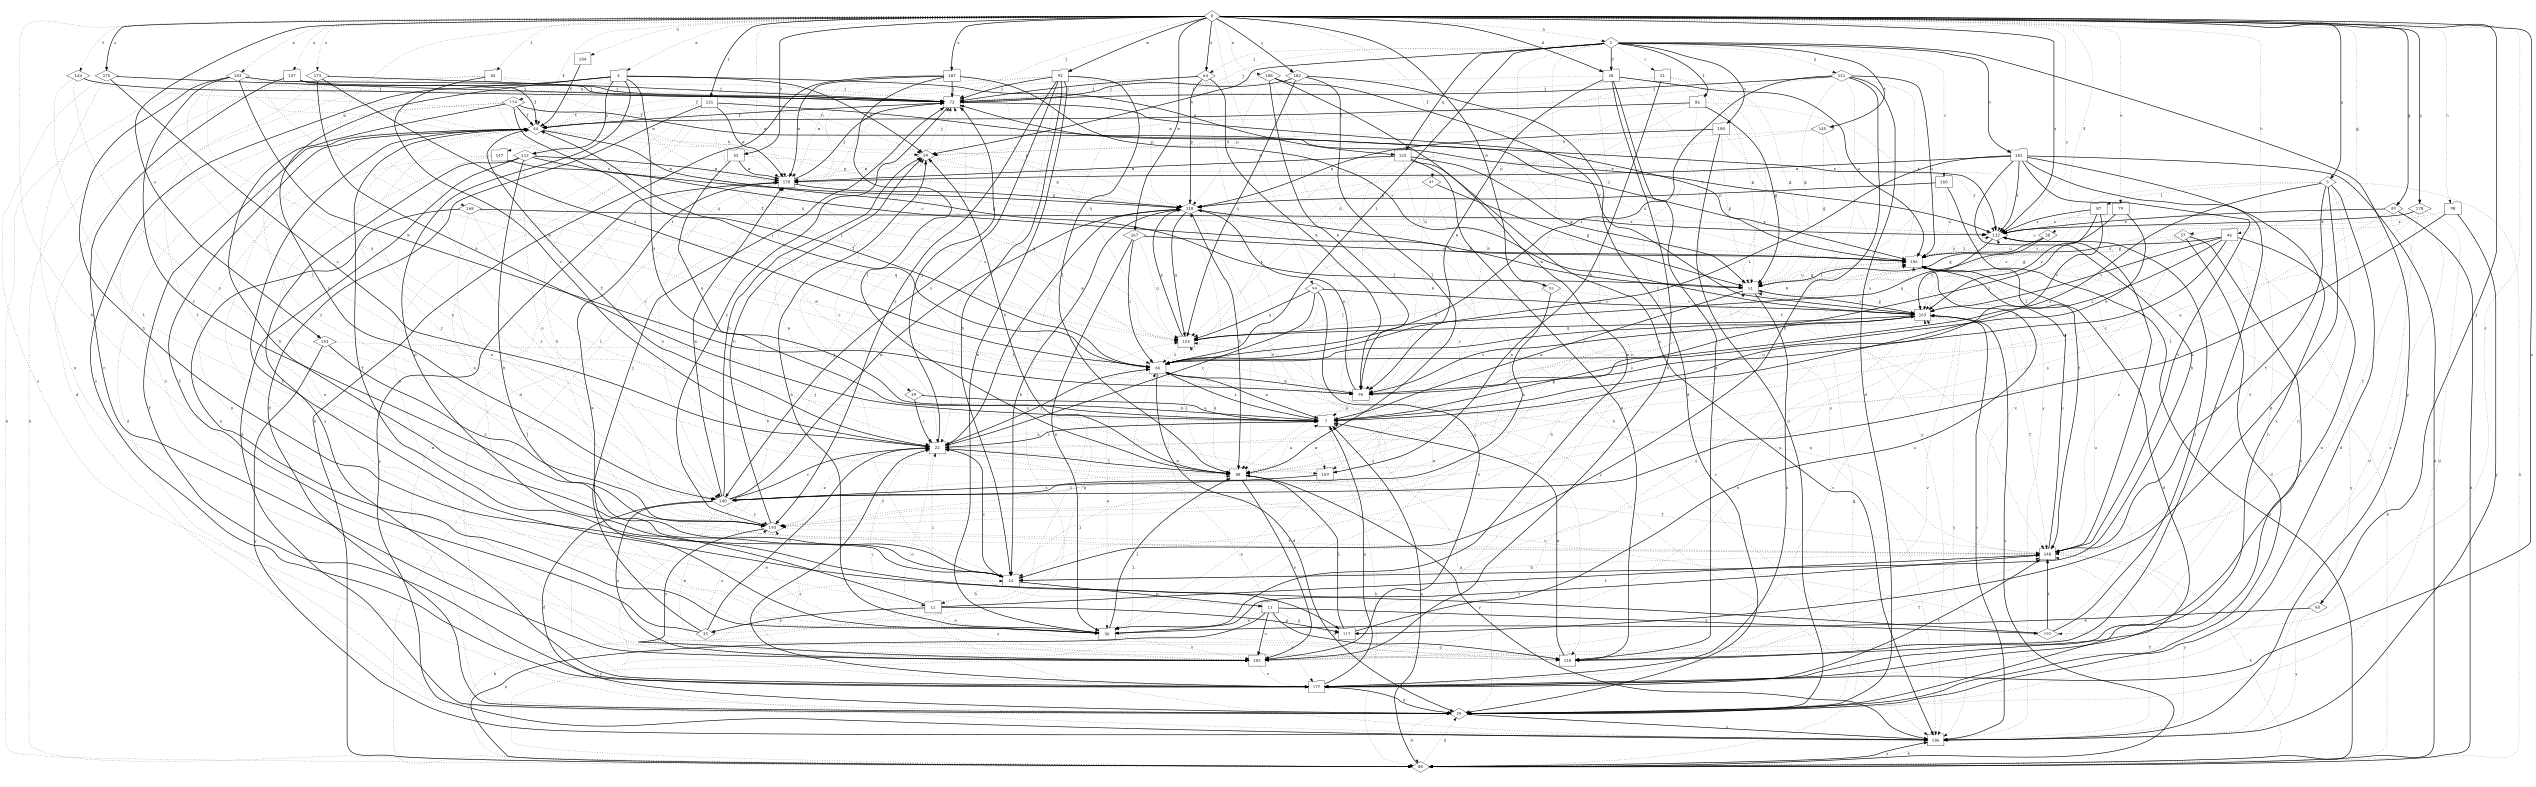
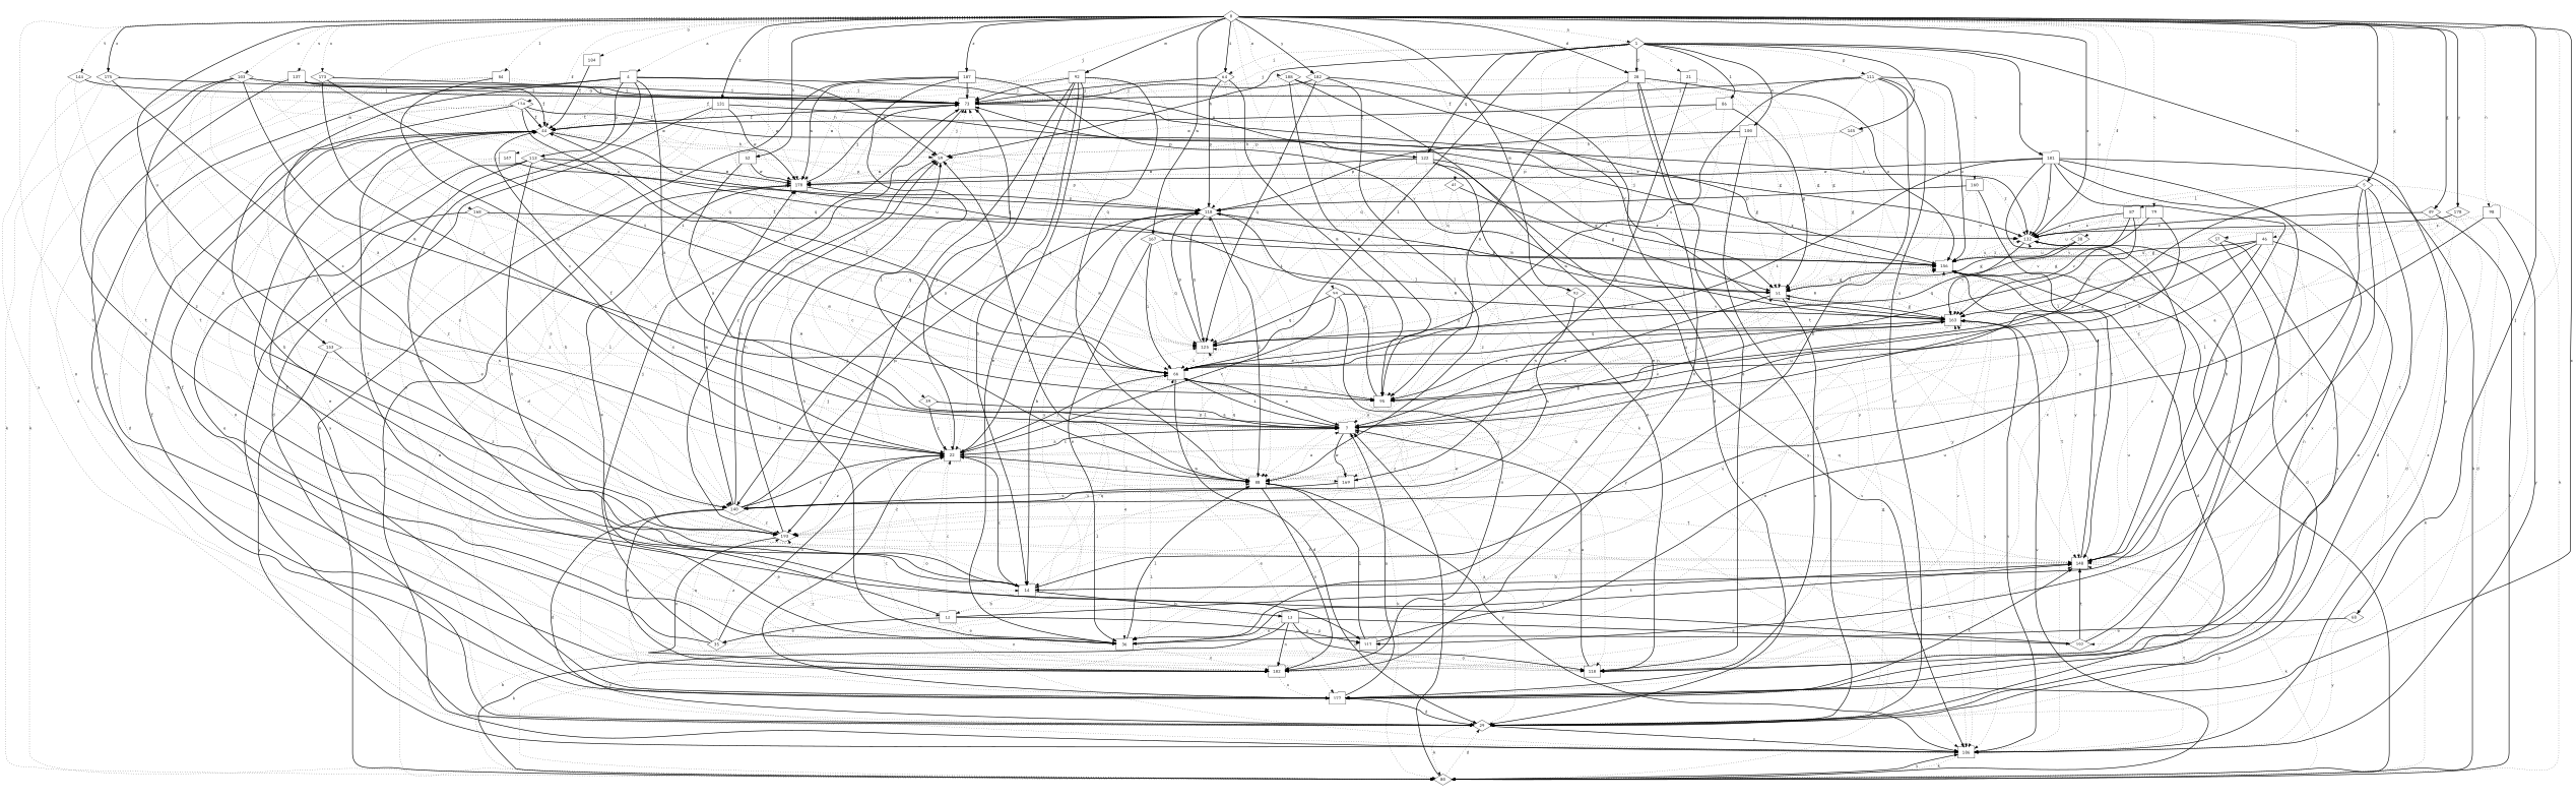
  strict digraph {
    fontname="IBM Plex Mono"
    node [fontname="IBM Plex Mono" shape=folder]
    edge [fontname="IBM Plex Mono" style=dotted]
    0 [shape=diamond]
    1 [shape=diamond]
    4
    5 [shape=diamond]
    12
    28
    38 [shape=diamond]
    39 [shape=diamond]
    41 [shape=diamond]
    44 [shape=diamond]
    46
    49 [shape=diamond]
    52
    57 [shape=diamond]
    64 [shape=diamond]
    68 [shape=diamond]
    73
    79
    84
    92
    93 [shape=diamond]
    94 [shape=diamond]
    98
    103 [shape=diamond]
    104
    108 [shape=diamond]
    131
    132 [shape=diamond]
    137
    144 [shape=diamond]
    153 [shape=diamond]
    156
    167 [shape=diamond]
    168 [shape=diamond]
    173 [shape=diamond]
    175 [shape=diamond]
    177
    178 [shape=diamond]
    182 [shape=diamond]
    187
    192 [shape=diamond]
    21
    59 [shape=diamond]
    66
    86
    100
    101
    102
    111 [shape=diamond]
    122
    145 [shape=diamond]
    160
    169
    186
    7
    113 [shape=diamond]
    117
    124 [shape=diamond]
    140 [shape=diamond]
    147
    29 [shape=diamond]
    80 [shape=diamond]
    87
    148
    163
    22
    35 [shape=diamond]
    36
    110
    51
    193 [shape=diamond]
    95
    125
    118 [shape=diamond]
    88
    170
    14
    13
    0 -> 1 [label=a]
    0 -> 4 [label=a]
    0 -> 5 [label=a style=bold]
    0 -> 12 [label=b]
    0 -> 28 [label=d style=bold]
    0 -> 38 [label=f]
    0 -> 39 [label=f]
    0 -> 41 [label=f]
    0 -> 44 [label=f]
    0 -> 46 [label=g]
    0 -> 49 [label=g style=bold]
    0 -> 52 [label=h style=bold]
    0 -> 57 [label=h]
    0 -> 64 [label=i style=bold]
    0 -> 68 [label=j style=bold]
    0 -> 73 [label=j]
    0 -> 79 [label=k]
    0 -> 84 [label=l]
    0 -> 92 [label=m style=bold]
    0 -> 93 [label=m style=bold]
    0 -> 94 [label=m]
    0 -> 98 [label=n]
    0 -> 103 [label=o]
    0 -> 104 [label=o]
    0 -> 108 [label=o]
    0 -> 131 [label=r style=bold]
    0 -> 132 [label=r style=bold]
    0 -> 137 [label=s]
    0 -> 144 [label=t]
    0 -> 153 [label=u style=bold]
    0 -> 156 [label=u]
    0 -> 167 [label=w style=bold]
    0 -> 168 [label=w]
    0 -> 173 [label=x]
    0 -> 175 [label=x style=bold]
    0 -> 177 [label=x style=bold]
    0 -> 178 [label=y style=bold]
    0 -> 182 [label=y style=bold]
    0 -> 187 [label=z style=bold]
    0 -> 192 [label=z]
    1 -> 28 [label=d style=bold]
    1 -> 64 [label=i]
    1 -> 73 [label=j]
    1 -> 21 [label=c]
    1 -> 59 [label=h style=bold]
    1 -> 66 [label=i style=bold]
    1 -> 86 [label=l style=bold]
    1 -> 100 [label=n style=bold]
    1 -> 101 [label=n style=bold]
    1 -> 102 [label=n]
    1 -> 111 [label=p]
    1 -> 122 [label=q style=bold]
    1 -> 145 [label=t style=bold]
    1 -> 160 [label=v]
    1 -> 169 [label=w]
    1 -> 186 [label=y style=bold]
    4 -> 177 [label=x style=bold]
    4 -> 59 [label=h style=bold]
    4 -> 122 [label=q style=bold]
    4 -> 7 [label=a style=bold]
    4 -> 113 [label=p style=bold]
    4 -> 117 [label=p style=bold]
    4 -> 124 [label=q]
    4 -> 140 [label=s style=bold]
    4 -> 147 [label=t]
    5 -> 102 [label=n]
    5 -> 7 [label=a style=bold]
    5 -> 117 [label=p style=bold]
    5 -> 29 [label=d style=bold]
    5 -> 80 [label=k]
    5 -> 87 [label=l]
    5 -> 148 [label=t style=bold]
    5 -> 163 [label=v]
    12 -> 44 [label=f style=bold]
    12 -> 66 [label=i]
    12 -> 102 [label=n]
    12 -> 186 [label=y]
    12 -> 117 [label=p style=bold]
    12 -> 148 [label=t style=bold]
    12 -> 22 [label=c]
    12 -> 35 [label=e style=bold]
    12 -> 36 [label=e]
    28 -> 73 [label=j]
    28 -> 156 [label=u style=bold]
    28 -> 102 [label=n style=bold]
    28 -> 148 [label=t]
    28 -> 110 [label=o style=bold]
    28 -> 51 [label=g]
    28 -> 193 [label=z]
    28 -> 95 [label=m style=bold]
    38 -> 156 [label=u]
    38 -> 51 [label=g style=bold]
    38 -> 125 [label=q style=bold]
    39 -> 7 [label=a style=bold]
    39 -> 22 [label=c style=bold]
    41 -> 51 [label=g style=bold]
    41 -> 193 [label=s]
    41 -> 95 [label=m]
    41 -> 118 [label=p]
    44 -> 59 [label=h]
    44 -> 140 [label=s]
    44 -> 29 [label=d]
    44 -> 51 [label=g style=bold]
    44 -> 193 [label=z]
    44 -> 118 [label=p]
    46 -> 156 [label=u style=bold]
    46 -> 66 [label=i style=bold]
    46 -> 148 [label=t]
    46 -> 163 [label=v style=bold]
    46 -> 110 [label=o style=bold]
    46 -> 95 [label=m style=bold]
    49 -> 132 [label=r style=bold]
    49 -> 29 [label=d]
    49 -> 80 [label=k style=bold]
    49 -> 88 [label=l]
    52 -> 156 [label=u]
    52 -> 7 [label=a style=bold]
    52 -> 125 [label=q]
    52 -> 170 [label=w style=bold]
    57 -> 156 [label=u]
    57 -> 177 [label=x style=bold]
    57 -> 66 [label=i]
    57 -> 186 [label=y]
    57 -> 140 [label=s]
    57 -> 29 [label=d style=bold]
    57 -> 163 [label=v]
    57 -> 51 [label=g]
    64 -> 44 [label=f]
    64 -> 73 [label=j style=bold]
    64 -> 36 [label=e]
    64 -> 95 [label=m style=bold]
    64 -> 118 [label=p style=bold]
    68 -> 186 [label=y]
    68 -> 36 [label=e style=bold]
    73 -> 44 [label=f style=bold]
    73 -> 156 [label=u style=bold]
    73 -> 193 [label=z style=bold]
    79 -> 132 [label=r]
    79 -> 163 [label=v style=bold]
    79 -> 95 [label=m style=bold]
    84 -> 73 [label=j]
    84 -> 66 [label=i]
    84 -> 29 [label=d]
    84 -> 80 [label=k]
    84 -> 22 [label=c style=bold]
    84 -> 125 [label=q]
    92 -> 73 [label=j style=bold]
    92 -> 186 [label=y]
    92 -> 140 [label=s style=bold]
    92 -> 29 [label=d]
    92 -> 22 [label=c]
    92 -> 36 [label=e style=bold]
    92 -> 193 [label=z style=bold]
    92 -> 118 [label=p]
    92 -> 88 [label=l style=bold]
    92 -> 170 [label=w]
    92 -> 14 [label=b style=bold]
    93 -> 140 [label=s style=bold]
    93 -> 163 [label=v]
    93 -> 125 [label=q]
    93 -> 14 [label=b]
    94 -> 102 [label=n style=bold]
    94 -> 163 [label=v style=bold]
    94 -> 22 [label=c style=bold]
    94 -> 36 [label=e]
    94 -> 125 [label=q style=bold]
    98 -> 132 [label=r]
    98 -> 186 [label=y style=bold]
    98 -> 140 [label=s style=bold]
    103 -> 73 [label=j style=bold]
    103 -> 156 [label=u]
    103 -> 59 [label=h]
    103 -> 7 [label=a]
    103 -> 80 [label=k]
    103 -> 193 [label=z style=bold]
    103 -> 95 [label=m style=bold]
    103 -> 88 [label=l]
    103 -> 170 [label=w]
    103 -> 14 [label=b style=bold]
    104 -> 44 [label=f style=bold]
    108 -> 73 [label=j]
    108 -> 80 [label=k]
    108 -> 163 [label=v style=bold]
    108 -> 36 [label=e style=bold]
    108 -> 95 [label=m style=bold]
    108 -> 118 [label=p]
    108 -> 88 [label=l]
    131 -> 44 [label=f]
    131 -> 132 [label=r style=bold]
    131 -> 66 [label=i]
    131 -> 102 [label=n]
    131 -> 29 [label=d style=bold]
    131 -> 36 [label=e]
    131 -> 118 [label=p]
    131 -> 170 [label=w style=bold]
    131 -> 14 [label=b]
    132 -> 156 [label=u]
    132 -> 148 [label=t style=bold]
    132 -> 163 [label=v style=bold]
    137 -> 44 [label=f style=bold]
    137 -> 73 [label=j style=bold]
    137 -> 102 [label=n style=bold]
    137 -> 95 [label=m]
    137 -> 125 [label=q]
    144 -> 73 [label=j style=bold]
    144 -> 140 [label=s]
    144 -> 148 [label=t]
    144 -> 170 [label=w]
    153 -> 66 [label=i]
    153 -> 186 [label=y style=bold]
    153 -> 193 [label=z style=bold]
    156 -> 73 [label=j style=bold]
    156 -> 132 [label=r]
    156 -> 29 [label=d style=bold]
    156 -> 80 [label=k]
    156 -> 51 [label=g]
    167 -> 156 [label=u style=bold]
    167 -> 66 [label=i style=bold]
    167 -> 36 [label=e style=bold]
    167 -> 125 [label=q]
    168 -> 132 [label=r style=bold]
    168 -> 140 [label=s]
    168 -> 36 [label=e style=bold]
    168 -> 95 [label=m]
    168 -> 125 [label=q]
    168 -> 88 [label=l]
    173 -> 73 [label=j style=bold]
    173 -> 66 [label=i style=bold]
    173 -> 7 [label=a style=bold]
    173 -> 148 [label=t]
    175 -> 73 [label=j style=bold]
    175 -> 177 [label=x]
    175 -> 22 [label=c style=bold]
    175 -> 110 [label=o]
    177 -> 44 [label=f style=bold]
    177 -> 73 [label=j]
    177 -> 59 [label=h]
    177 -> 7 [label=a style=bold]
    177 -> 29 [label=d style=bold]
    177 -> 148 [label=t style=bold]
    177 -> 22 [label=c style=bold]
    178 -> 132 [label=r style=bold]
    178 -> 177 [label=x]
    178 -> 7 [label=a]
    178 -> 29 [label=d]
    178 -> 148 [label=t]
    178 -> 51 [label=g]
    182 -> 73 [label=j style=bold]
    182 -> 29 [label=d style=bold]
    182 -> 125 [label=q style=bold]
    182 -> 88 [label=l style=bold]
    187 -> 73 [label=j style=bold]
    187 -> 80 [label=k style=bold]
    187 -> 163 [label=v style=bold]
    187 -> 125 [label=q]
    187 -> 88 [label=l style=bold]
    187 -> 170 [label=w style=bold]
    192 -> 44 [label=f style=bold]
    192 -> 132 [label=r style=bold]
    192 -> 156 [label=u]
    192 -> 148 [label=t style=bold]
    192 -> 22 [label=c]
    21 -> 73 [label=j]
    21 -> 169 [label=w style=bold]
    21 -> 186 [label=y]
    21 -> 51 [label=g]
    21 -> 125 [label=q]
    59 -> 73 [label=j]
    59 -> 118 [label=p]
    59 -> 170 [label=w]
    66 -> 44 [label=f style=bold]
    66 -> 7 [label=a style=bold]
    66 -> 29 [label=d style=bold]
    66 -> 36 [label=e]
    66 -> 95 [label=m style=bold]
    86 -> 44 [label=f style=bold]
    86 -> 132 [label=r]
    86 -> 51 [label=g style=bold]
    86 -> 95 [label=m]
    86 -> 125 [label=q]
    86 -> 88 [label=l]
    100 -> 59 [label=h]
    100 -> 186 [label=y]
    100 -> 29 [label=d style=bold]
    100 -> 51 [label=g]
    100 -> 118 [label=p style=bold]
    101 -> 132 [label=r style=bold]
    101 -> 177 [label=x style=bold]
    101 -> 66 [label=i style=bold]
    101 -> 80 [label=k style=bold]
    101 -> 148 [label=t style=bold]
    101 -> 110 [label=o style=bold]
    101 -> 170 [label=w style=bold]
    101 -> 14 [label=b style=bold]
    102 -> 156 [label=u]
    102 -> 177 [label=x]
    102 -> 163 [label=v]
    102 -> 22 [label=c]
    102 -> 193 [label=z]
    111 -> 73 [label=j style=bold]
    111 -> 156 [label=u style=bold]
    111 -> 66 [label=i style=bold]
    111 -> 186 [label=y]
    111 -> 29 [label=d style=bold]
    111 -> 51 [label=g]
    111 -> 88 [label=l]
    111 -> 170 [label=w]
    111 -> 14 [label=b style=bold]
    122 -> 132 [label=r]
    122 -> 66 [label=i]
    122 -> 186 [label=y style=bold]
    122 -> 110 [label=o style=bold]
    122 -> 51 [label=g style=bold]
    122 -> 193 [label=z]
    122 -> 88 [label=l]
    122 -> 170 [label=w style=bold]
    145 -> 177 [label=x]
    145 -> 59 [label=h]
    145 -> 51 [label=g]
    145 -> 118 [label=p]
    160 -> 156 [label=u]
    160 -> 148 [label=t style=bold]
    160 -> 95 [label=m]
    160 -> 118 [label=p style=bold]
    169 -> 140 [label=s style=bold]
    169 -> 36 [label=e]
    169 -> 170 [label=w]
    186 -> 80 [label=k]
    186 -> 148 [label=t]
    186 -> 163 [label=v style=bold]
    7 -> 156 [label=u]
    7 -> 66 [label=i style=bold]
-   7 -> 169 [label=w]
+   7 -> 169 [label=w style=bold]
    7 -> 80 [label=k]
    7 -> 163 [label=v style=bold]
    7 -> 22 [label=c style=bold]
    113 -> 156 [label=u style=bold]
    113 -> 177 [label=x style=bold]
    113 -> 140 [label=s]
    113 -> 29 [label=d style=bold]
    113 -> 170 [label=w style=bold]
    113 -> 14 [label=b style=bold]
    117 -> 156 [label=u style=bold]
    117 -> 163 [label=v]
    117 -> 88 [label=l style=bold]
    124 -> 44 [label=f style=bold]
    124 -> 132 [label=r style=bold]
    124 -> 66 [label=i style=bold]
    124 -> 102 [label=n]
    124 -> 193 [label=z]
    124 -> 14 [label=b style=bold]
    140 -> 59 [label=h style=bold]
    140 -> 102 [label=n style=bold]
    140 -> 29 [label=d style=bold]
    140 -> 22 [label=c style=bold]
    140 -> 36 [label=e]
    140 -> 110 [label=o]
    140 -> 193 [label=z]
    140 -> 118 [label=p style=bold]
    140 -> 170 [label=w style=bold]
    147 -> 22 [label=c]
    147 -> 36 [label=e]
    147 -> 110 [label=o]
    147 -> 193 [label=z]
    147 -> 118 [label=p style=bold]
    147 -> 170 [label=w]
    29 -> 186 [label=y style=bold]
    29 -> 7 [label=a]
    29 -> 80 [label=k]
    29 -> 51 [label=g]
    29 -> 170 [label=w]
    80 -> 73 [label=j]
    80 -> 156 [label=u style=bold]
    80 -> 66 [label=i]
    80 -> 186 [label=y style=bold]
    80 -> 7 [label=a style=bold]
    80 -> 29 [label=d]
    80 -> 163 [label=v style=bold]
    80 -> 14 [label=b]
    87 -> 132 [label=r style=bold]
    87 -> 156 [label=u]
    87 -> 66 [label=i style=bold]
    87 -> 102 [label=n]
    87 -> 7 [label=a style=bold]
    87 -> 163 [label=v]
    87 -> 22 [label=c]
    148 -> 132 [label=r]
    148 -> 156 [label=u style=bold]
    148 -> 186 [label=y]
    148 -> 80 [label=k]
    148 -> 125 [label=q]
    148 -> 14 [label=b]
    163 -> 156 [label=u]
    163 -> 102 [label=n]
    163 -> 186 [label=y]
    163 -> 148 [label=t]
    163 -> 51 [label=g]
    163 -> 125 [label=q style=bold]
    22 -> 44 [label=f style=bold]
    22 -> 73 [label=j style=bold]
    22 -> 156 [label=u]
    22 -> 66 [label=i style=bold]
    22 -> 169 [label=w]
    22 -> 7 [label=a]
    22 -> 110 [label=o]
    22 -> 193 [label=z]
    22 -> 88 [label=l style=bold]
    35 -> 44 [label=f style=bold]
    35 -> 73 [label=j style=bold]
    35 -> 22 [label=c style=bold]
    35 -> 193 [label=z]
    35 -> 125 [label=q]
    36 -> 44 [label=f]
    36 -> 59 [label=h style=bold]
    36 -> 102 [label=n]
    36 -> 148 [label=t style=bold]
    36 -> 110 [label=o]
    36 -> 88 [label=l style=bold]
    36 -> 170 [label=w style=bold]
    110 -> 7 [label=a style=bold]
    110 -> 148 [label=t]
    110 -> 163 [label=v]
    51 -> 156 [label=u]
    51 -> 177 [label=x style=bold]
    51 -> 7 [label=a style=bold]
    51 -> 163 [label=v style=bold]
    193 -> 59 [label=h style=bold]
    193 -> 102 [label=n style=bold]
    193 -> 148 [label=t]
    95 -> 7 [label=a]
    95 -> 163 [label=v style=bold]
    95 -> 193 [label=z]
    95 -> 118 [label=p style=bold]
    95 -> 170 [label=w]
    125 -> 66 [label=i]
    125 -> 118 [label=p style=bold]
    125 -> 88 [label=l]
    118 -> 132 [label=r]
    118 -> 186 [label=y]
    118 -> 22 [label=c style=bold]
    118 -> 110 [label=o]
    118 -> 51 [label=g style=bold]
    118 -> 125 [label=q style=bold]
    118 -> 88 [label=l style=bold]
    118 -> 14 [label=b style=bold]
    88 -> 59 [label=h style=bold]
    88 -> 102 [label=n style=bold]
    88 -> 186 [label=y style=bold]
    88 -> 7 [label=a]
    88 -> 148 [label=t]
    88 -> 51 [label=g]
    88 -> 193 [label=z]
    88 -> 125 [label=q]
    170 -> 73 [label=j style=bold]
    170 -> 186 [label=y style=bold]
    170 -> 140 [label=s]
    170 -> 22 [label=c]
    170 -> 118 [label=p style=bold]
    14 -> 12 [label=b]
    14 -> 22 [label=c style=bold]
    14 -> 88 [label=l]
    14 -> 13 [label=b style=bold]
    13 -> 73 [label=j]
    13 -> 177 [label=x]
    13 -> 192 [label=z style=bold]
    13 -> 102 [label=n style=bold]
    13 -> 117 [label=p]
    13 -> 80 [label=k style=bold]
    13 -> 36 [label=e]
    13 -> 110 [label=o style=bold]
    13 -> 118 [label=p]
  }
